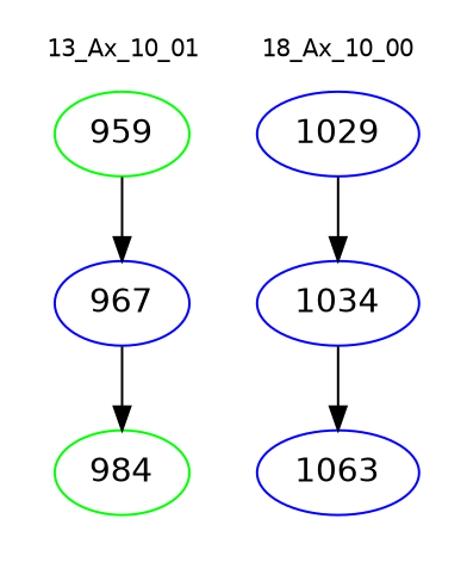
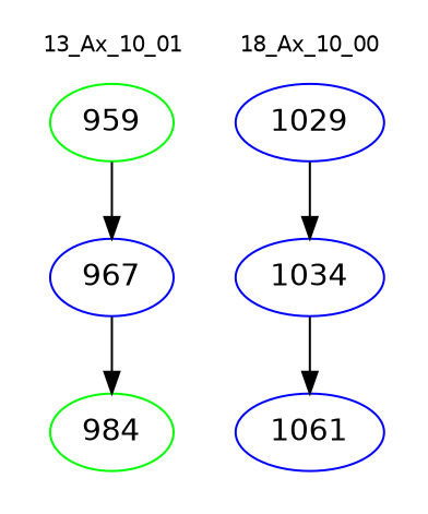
  digraph {
    fontname="DejaVu Sans"
    node [color=blue fontname="DejaVu Sans"]
    edge [color=black fontname="DejaVu Sans"]
    n1 [color=green label=959]
    n2 [label=967]
    n3 [color=green label=984]
    n4 [label=1029]
    n5 [label=1034]
-   n6 [label=1063]
+   n6 [label=1061]
    subgraph cluster_1 {
      color=white
      fontsize=10
      label="13_Ax_10_01"
      n1
      n2
      n3
    }
    subgraph cluster_2 {
      color=white
      fontsize=10
      label="18_Ax_10_00"
      n4
      n5
      n6
    }
    n1 -> n2
    n2 -> n3
    n4 -> n5
    n5 -> n6
  }
